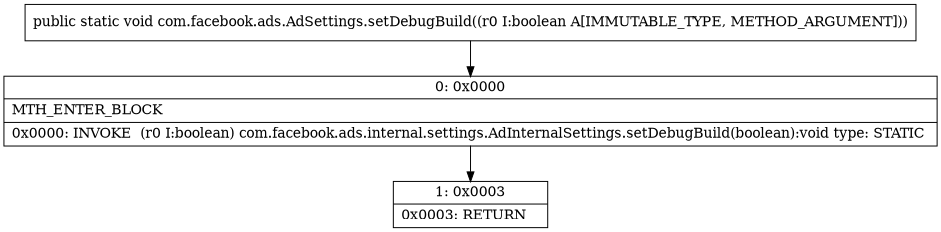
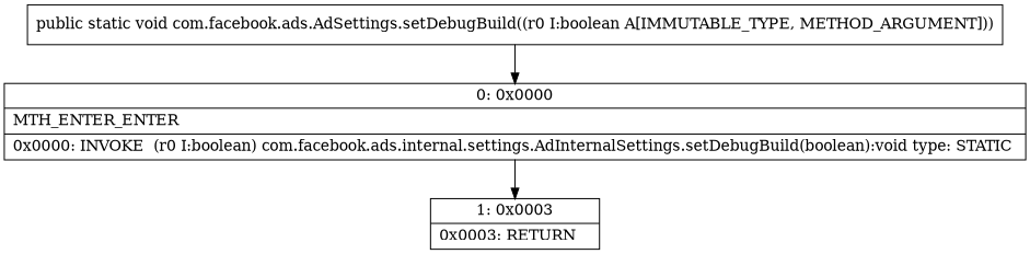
  digraph {
    node [shape=record]
-   n1 [label="{0\:\ 0x0000|MTH_ENTER_BLOCK\l|0x0000: INVOKE  (r0 I:boolean) com.facebook.ads.internal.settings.AdInternalSettings.setDebugBuild(boolean):void type: STATIC \l}"]
+   n1 [label="{0\:\ 0x0000|MTH_ENTER_ENTER\l|0x0000: INVOKE  (r0 I:boolean) com.facebook.ads.internal.settings.AdInternalSettings.setDebugBuild(boolean):void type: STATIC \l}"]
    n2 [label="{1\:\ 0x0003|0x0003: RETURN   \l}"]
    n3 [label="{public static void com.facebook.ads.AdSettings.setDebugBuild((r0 I:boolean A[IMMUTABLE_TYPE, METHOD_ARGUMENT])) }"]
    n1 -> n2
    n3 -> n1
  }
